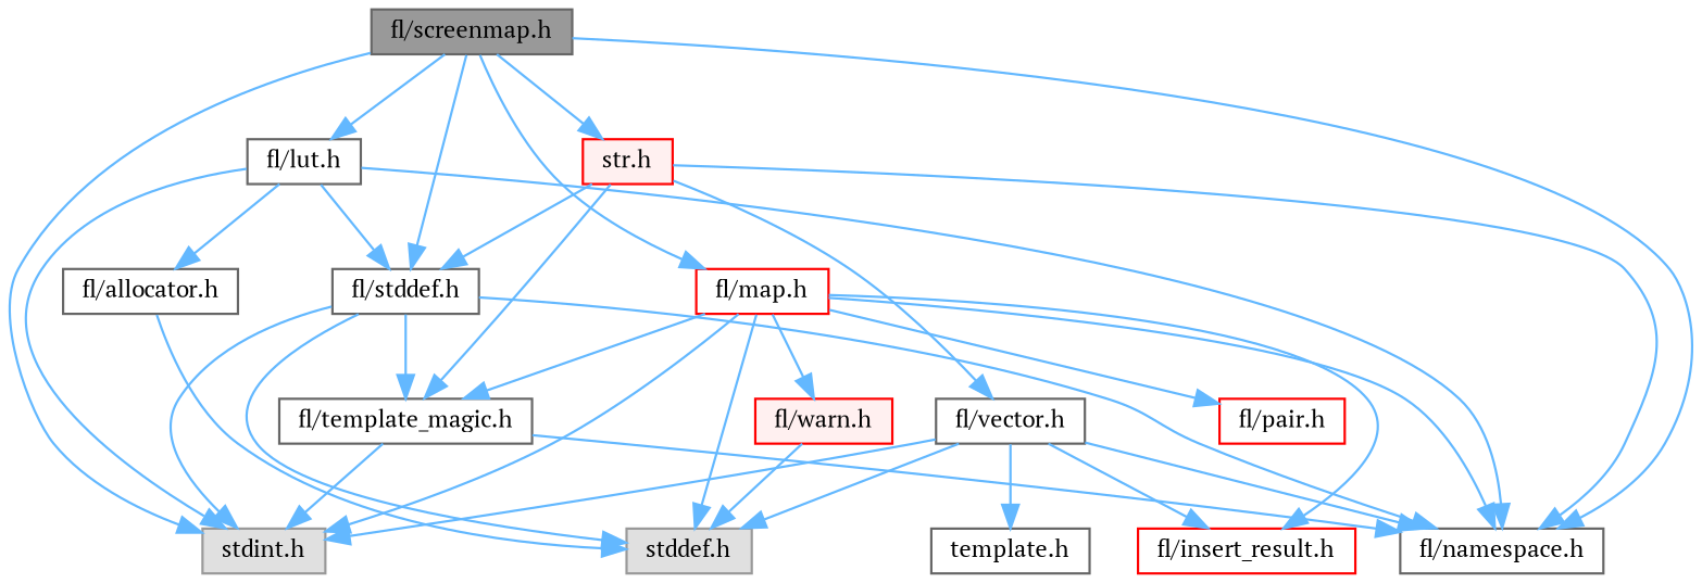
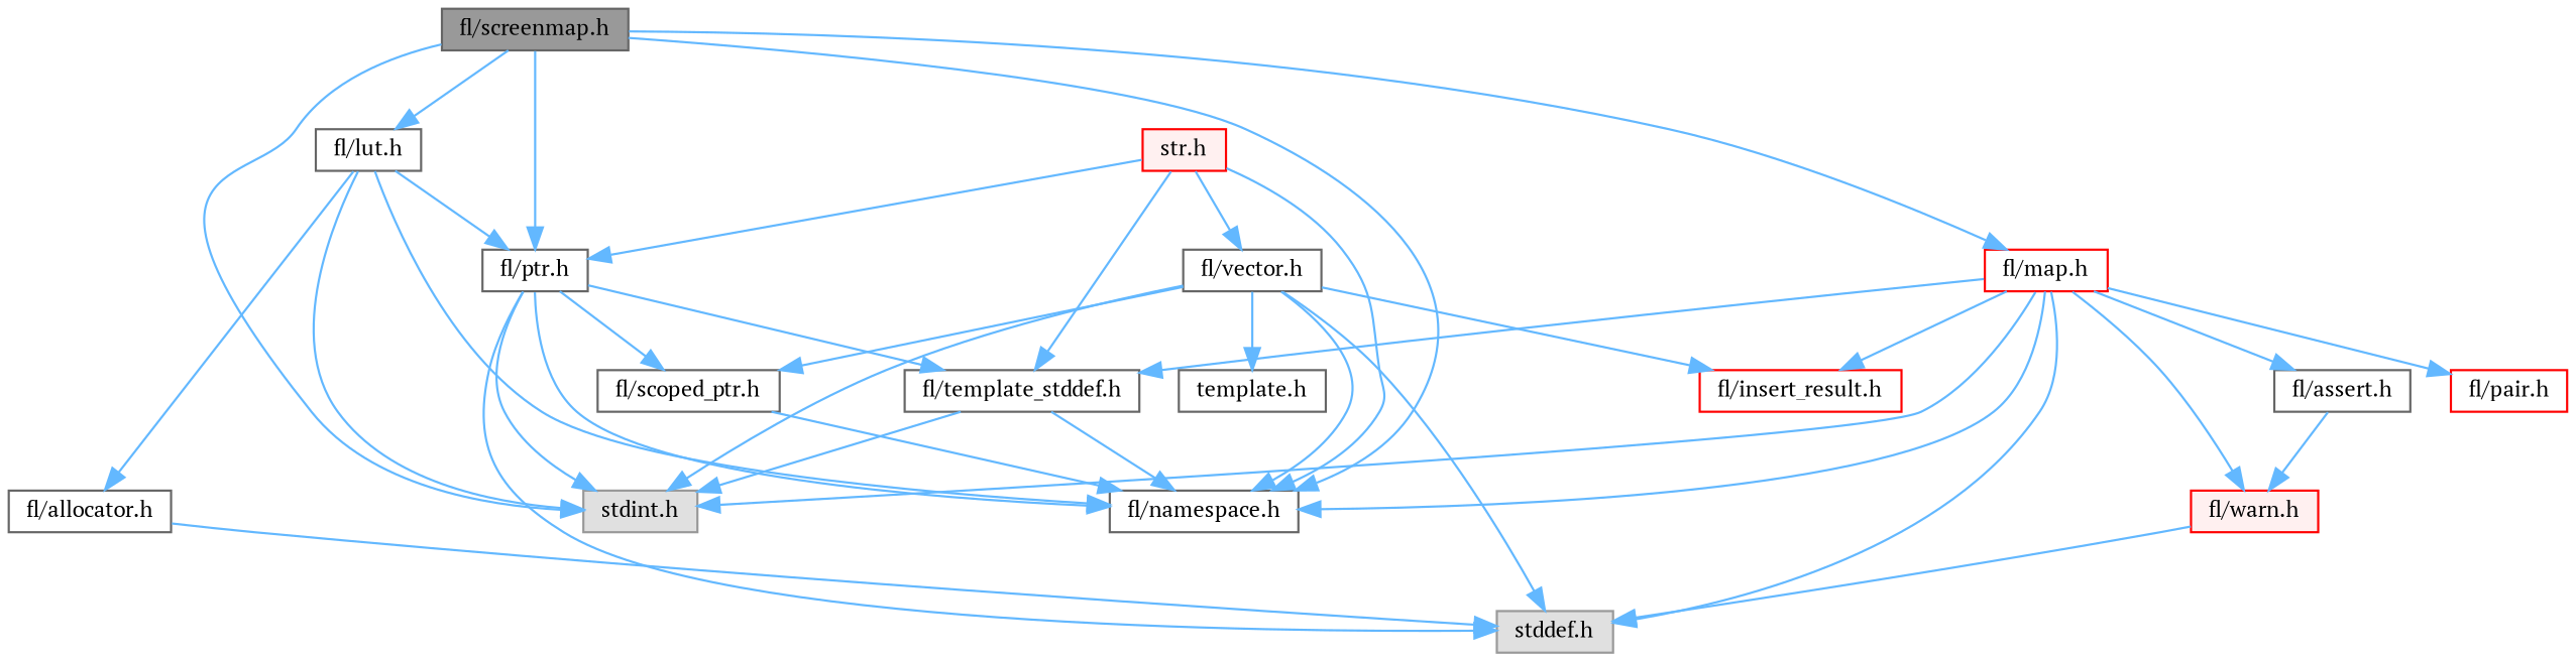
  digraph {
    fontname="PT Serif"
    node [color=grey40 fillcolor=white fontname="PT Serif" fontsize=10 shape=box style=filled]
    edge [color=steelblue1 fontname="PT Serif" fontsize=10 labelfontname=Helvetica labelfontsize=10 style=solid]
    n1 [color=gray40 fillcolor=grey60 fontcolor=black height=0.2 label="fl/screenmap.h" width=0.4]
    n2 [color=grey60 fillcolor="#E0E0E0" height=0.2 label="stdint.h" width=0.4]
    n3 [height=0.2 label="fl/lut.h" width=0.4]
-   n4 [height=0.2 label="fl/stddef.h" width=0.4]
+   n4 [height=0.2 label="fl/ptr.h" width=0.4]
    n5 [height=0.2 label="fl/namespace.h" width=0.4]
    n6 [color=red height=0.2 label="fl/map.h" width=0.4]
    n7 [color=red fillcolor="#FFF0F0" height=0.2 label="str.h" width=0.4]
    n8 [height=0.2 label="fl/allocator.h" width=0.4]
    n9 [color=grey60 fillcolor="#E0E0E0" height=0.2 label="stddef.h" width=0.4]
-   n11 [height=0.2 label="fl/template_magic.h" width=0.4]
+   n10 [height=0.2 label="fl/scoped_ptr.h" width=0.4]
+   n11 [height=0.2 label="fl/template_stddef.h" width=0.4]
    n12 [color=red height=0.2 label="fl/insert_result.h" width=0.4]
    n13 [color=red height=0.2 label="fl/pair.h" width=0.4]
+   n14 [height=0.2 label="fl/assert.h" width=0.4]
    n15 [color=red fillcolor="#FFF0F0" height=0.2 label="fl/warn.h" width=0.4]
    n16 [height=0.2 label="fl/vector.h" width=0.4]
    n17 [height=0.2 label="template.h" width=0.4]
    n1 -> n2
    n1 -> n3
    n1 -> n4
    n1 -> n5
    n1 -> n6
-   n1 -> n7
    n3 -> n2
    n3 -> n4
    n3 -> n5
    n3 -> n8
    n4 -> n2
    n4 -> n5
    n4 -> n9
+   n4 -> n10
    n4 -> n11
    n6 -> n2
    n6 -> n5
    n6 -> n9
    n6 -> n11
    n6 -> n12
    n6 -> n13
+   n6 -> n14
    n6 -> n15
    n7 -> n4
    n7 -> n5
    n7 -> n11
    n7 -> n16
    n8 -> n9
+   n10 -> n5
    n11 -> n2
    n11 -> n5
+   n14 -> n15
    n15 -> n9
    n16 -> n2
    n16 -> n5
    n16 -> n9
+   n16 -> n10
    n16 -> n12
    n16 -> n17
  }
